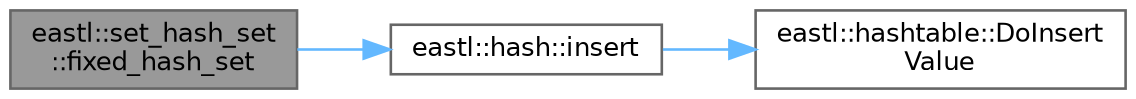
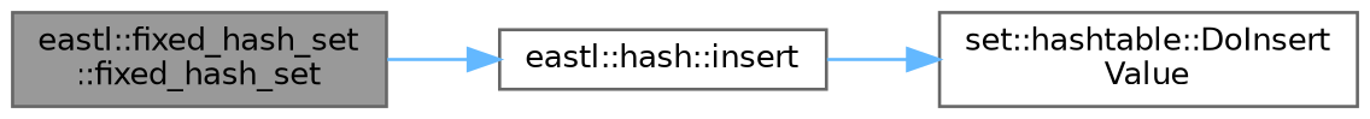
  digraph {
    rankdir=LR
    node [color=grey40 fillcolor=white fontname=Helvetica fontsize=10 shape=box style=filled]
    edge [color=steelblue1 fontname=Helvetica fontsize=10 labelfontname=Helvetica labelfontsize=10 style=solid]
-   n1 [color=gray40 fillcolor=grey60 fontcolor=black height=0.2 label="eastl::set_hash_set\l::fixed_hash_set" width=0.4]
+   n1 [color=gray40 fillcolor=grey60 fontcolor=black height=0.2 label="eastl::fixed_hash_set\l::fixed_hash_set" width=0.4]
    n2 [height=0.2 label="eastl::hash::insert" width=0.4]
-   n3 [height=0.2 label="eastl::hashtable::DoInsert\lValue" width=0.4]
+   n3 [height=0.2 label="set::hashtable::DoInsert\lValue" width=0.4]
    n1 -> n2
    n2 -> n3
  }
